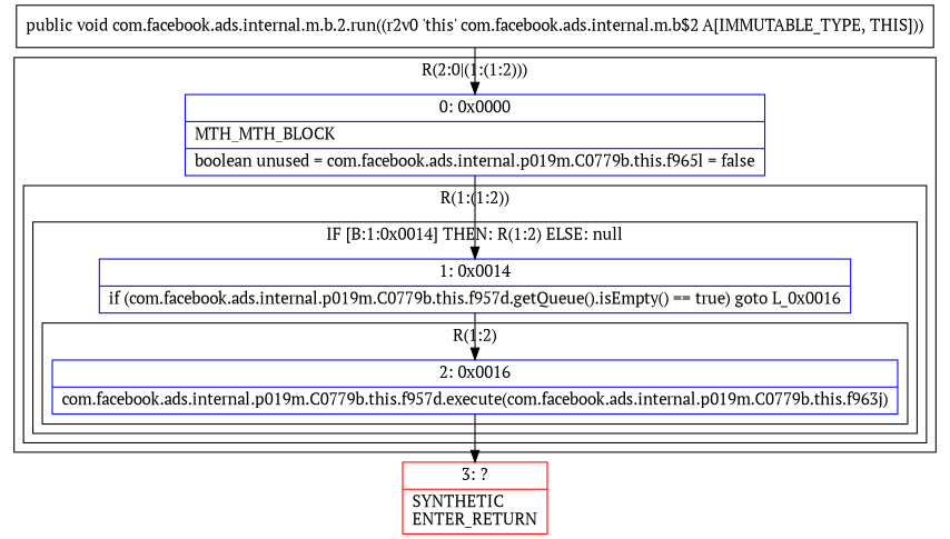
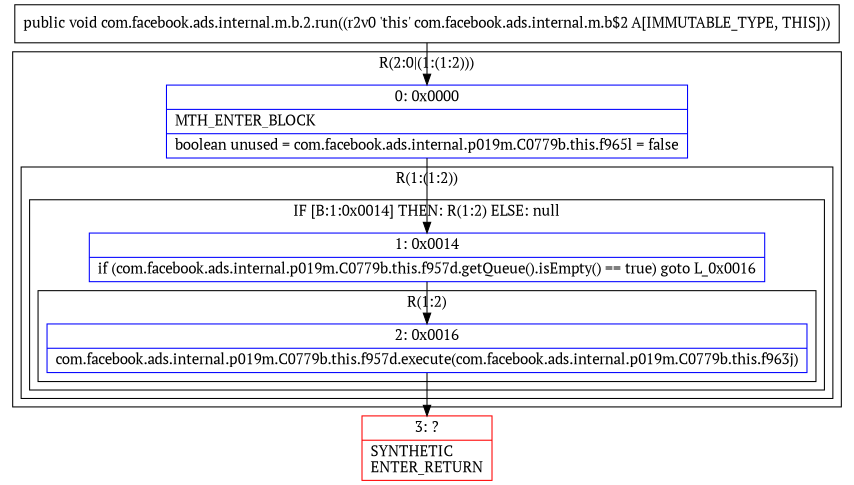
  digraph {
    fontname="PT Serif"
    node [color=blue fontname="PT Serif" shape=record]
    edge [fontname="PT Serif"]
    n1 [label="{2\:\ 0x0016|com.facebook.ads.internal.p019m.C0779b.this.f957d.execute(com.facebook.ads.internal.p019m.C0779b.this.f963j)\l}"]
    n2 [label="{1\:\ 0x0014|if (com.facebook.ads.internal.p019m.C0779b.this.f957d.getQueue().isEmpty() == true) goto L_0x0016\l}"]
-   n3 [label="{0\:\ 0x0000|MTH_MTH_BLOCK\l|boolean unused = com.facebook.ads.internal.p019m.C0779b.this.f965l = false\l}"]
+   n3 [label="{0\:\ 0x0000|MTH_ENTER_BLOCK\l|boolean unused = com.facebook.ads.internal.p019m.C0779b.this.f965l = false\l}"]
    n4 [color=red label="{3\:\ ?|SYNTHETIC\lENTER_RETURN\l}"]
    n5 [label="{public void com.facebook.ads.internal.m.b.2.run((r2v0 'this' com.facebook.ads.internal.m.b$2 A[IMMUTABLE_TYPE, THIS])) }" color=""]
    subgraph cluster_1 {
      label="R(2:0|(1:(1:2)))"
      n3
      subgraph cluster_2 {
        label="R(1:(1:2))"
        subgraph cluster_3 {
          label="IF [B:1:0x0014] THEN: R(1:2) ELSE: null"
          n2
          subgraph cluster_4 {
            label="R(1:2)"
            n1
          }
        }
      }
    }
    n1 -> n4
    n2 -> n1
    n3 -> n2
    n5 -> n3
  }
